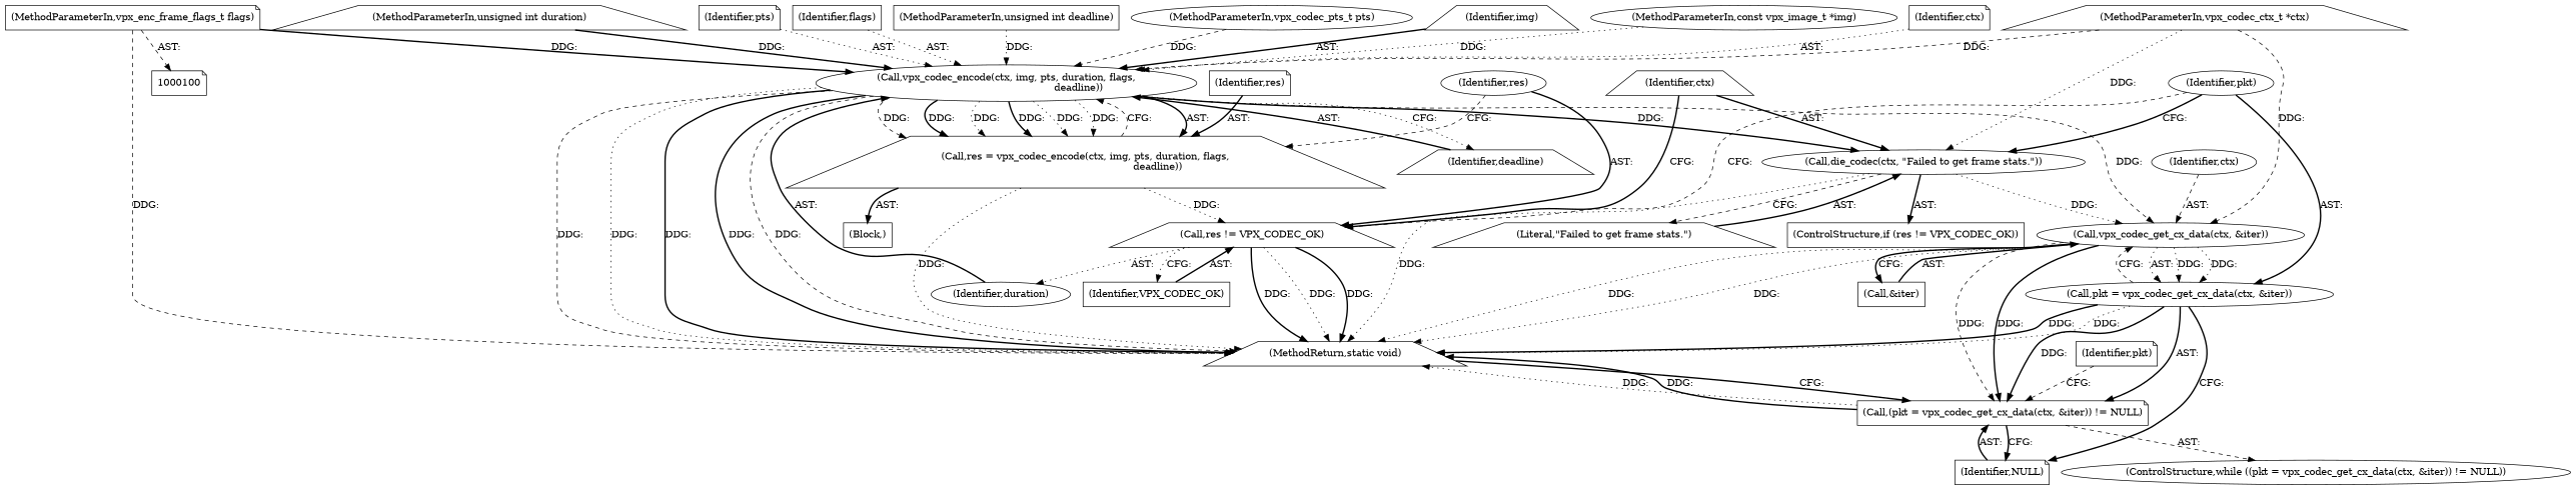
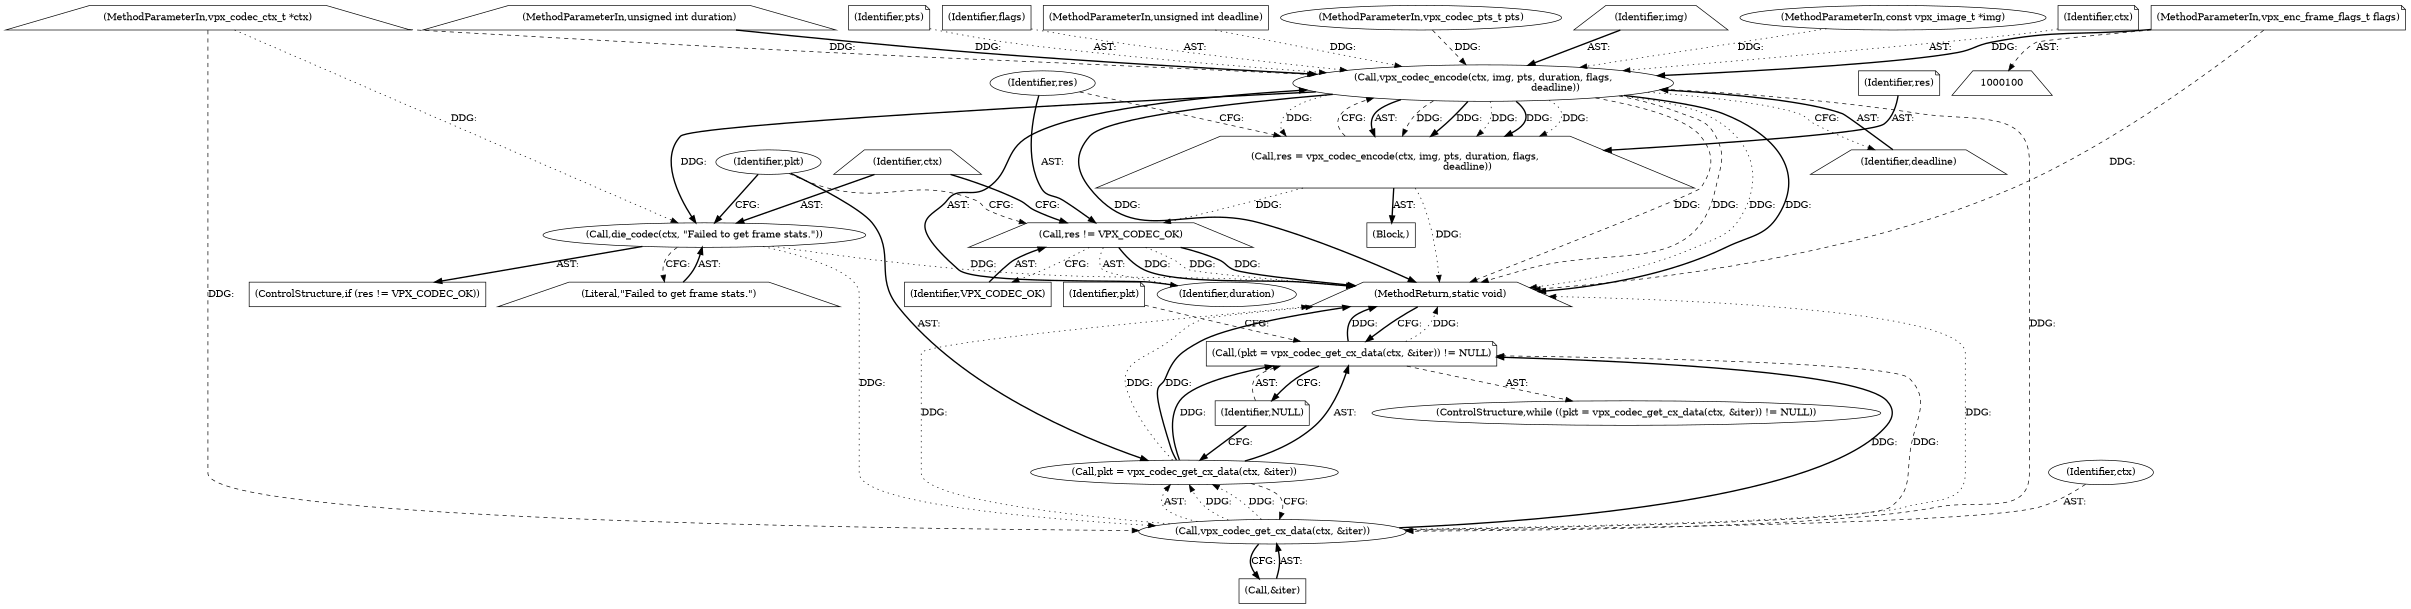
  digraph {
    node [shape=ellipse]
    edge [style=bold]
    n1 [label="(MethodParameterIn,vpx_enc_frame_flags_t flags)" shape=note]
    n2 [label="(Call,vpx_codec_encode(ctx, img, pts, duration, flags,\n                                               deadline))"]
    n3 [label="(MethodReturn,static void)" shape=trapezium]
-   1000100 [shape=note]
+   1000100 [shape=trapezium]
    n5 [label="(Call,res = vpx_codec_encode(ctx, img, pts, duration, flags,\n                                               deadline))" shape=trapezium]
    n6 [label="(Call,die_codec(ctx, \"Failed to get frame stats.\"))"]
    n7 [label="(Call,vpx_codec_get_cx_data(ctx, &iter))"]
    n8 [label="(Identifier,deadline)" shape=trapezium]
    n9 [label="(Call,(pkt = vpx_codec_get_cx_data(ctx, &iter)) != NULL)" shape=note]
    n10 [label="(Call,res != VPX_CODEC_OK)" shape=trapezium]
    n11 [label="(Block,)" shape=box]
    n12 [label="(ControlStructure,if (res != VPX_CODEC_OK))" shape=box]
    n13 [label="(Literal,\"Failed to get frame stats.\")" shape=trapezium]
    n14 [label="(Call,pkt = vpx_codec_get_cx_data(ctx, &iter))"]
    n15 [label="(Call,&iter)" shape=box]
    n16 [label="(Identifier,VPX_CODEC_OK)" shape=box]
    n17 [label="(Identifier,duration)"]
    n18 [label="(ControlStructure,while ((pkt = vpx_codec_get_cx_data(ctx, &iter)) != NULL))"]
    n19 [label="(Identifier,NULL)" shape=note]
    n20 [label="(Identifier,img)" shape=trapezium]
    n21 [label="(MethodParameterIn,const vpx_image_t *img)"]
    n22 [label="(Identifier,ctx)" shape=note]
    n23 [label="(Identifier,pkt)" shape=note]
    n24 [label="(MethodParameterIn,unsigned int duration)" shape=trapezium]
    n25 [label="(Identifier,res)" shape=note]
    n26 [label="(Identifier,ctx)"]
    n27 [label="(Identifier,res)"]
    n28 [label="(Identifier,ctx)" shape=trapezium]
    n29 [label="(Identifier,pts)" shape=note]
    n30 [label="(MethodParameterIn,vpx_codec_ctx_t *ctx)" shape=trapezium]
    n31 [label="(Identifier,pkt)"]
    n32 [label="(Identifier,flags)" shape=box]
    n33 [label="(MethodParameterIn,unsigned int deadline)" shape=box]
    n34 [label="(MethodParameterIn,vpx_codec_pts_t pts)"]
    n1 -> n2 [label="DDG: "]
    n1 -> n3 [label="DDG: " style=dashed]
    n1 -> 1000100 [label="AST: " style=dashed]
    n2 -> n3 [label="DDG: " style=dashed]
    n2 -> n3 [label="DDG: " style=dashed]
    n2 -> n3 [label="DDG: " style=dotted]
    n2 -> n3 [label="DDG: "]
    n2 -> n3 [label="DDG: "]
    n2 -> n5 [label="AST: "]
    n2 -> n5 [label="DDG: " style=dashed]
    n2 -> n5 [label="DDG: "]
    n2 -> n5 [label="DDG: " style=dotted]
    n2 -> n5 [label="DDG: "]
    n2 -> n5 [label="DDG: " style=dotted]
    n2 -> n5 [label="DDG: " style=dotted]
    n2 -> n6 [label="DDG: "]
    n2 -> n7 [label="DDG: " style=dashed]
    n2 -> n8 [label="CFG: " style=dotted]
    n3 -> n9 [label="CFG: "]
    n5 -> n2 [label="CFG: " style=dashed]
    n5 -> n3 [label="DDG: " style=dotted]
    n5 -> n10 [label="DDG: " style=dotted]
    n5 -> n11 [label="AST: "]
    n6 -> n3 [label="DDG: " style=dotted]
    n6 -> n7 [label="DDG: " style=dotted]
    n6 -> n12 [label="AST: "]
    n6 -> n13 [label="CFG: " style=dashed]
    n7 -> n3 [label="DDG: " style=dotted]
    n7 -> n3 [label="DDG: " style=dotted]
    n7 -> n9 [label="DDG: " style=dashed]
    n7 -> n9 [label="DDG: "]
    n7 -> n14 [label="AST: " style=dotted]
    n7 -> n14 [label="DDG: " style=dotted]
    n7 -> n14 [label="DDG: " style=dotted]
    n7 -> n15 [label="CFG: "]
    n8 -> n2 [label="AST: "]
    n9 -> n3 [label="DDG: " style=dotted]
    n9 -> n3 [label="DDG: "]
    n9 -> n18 [label="AST: " style=dashed]
    n9 -> n19 [label="CFG: "]
    n10 -> n3 [label="DDG: "]
    n10 -> n3 [label="DDG: " style=dotted]
    n10 -> n3 [label="DDG: "]
    n10 -> n16 [label="CFG: " style=dotted]
    n10 -> n17 [label="AST: " style=dotted]
    n13 -> n6 [label="AST: "]
    n14 -> n3 [label="DDG: "]
    n14 -> n3 [label="DDG: " style=dotted]
    n14 -> n7 [label="CFG: " style=dashed]
    n14 -> n9 [label="AST: "]
    n14 -> n9 [label="DDG: "]
    n15 -> n7 [label="AST: "]
    n16 -> n10 [label="AST: "]
    n17 -> n2 [label="AST: "]
-   n19 -> n9 [label="AST: "]
-   n14 -> n19 [label="CFG: "]
+   n19 -> n9 [label="AST: " style=dashed]
+   n19 -> n14 [label="CFG: "]
    n20 -> n2 [label="AST: "]
    n21 -> n2 [label="DDG: " style=dotted]
    n22 -> n2 [label="AST: " style=dotted]
    n23 -> n9 [label="CFG: " style=dashed]
    n24 -> n2 [label="DDG: "]
    n25 -> n5 [label="AST: "]
    n26 -> n7 [label="AST: " style=dashed]
    n27 -> n5 [label="CFG: " style=dashed]
    n27 -> n10 [label="AST: "]
    n28 -> n6 [label="AST: "]
    n28 -> n10 [label="CFG: "]
    n29 -> n2 [label="AST: " style=dotted]
    n30 -> n2 [label="DDG: " style=dashed]
    n30 -> n6 [label="DDG: " style=dotted]
    n30 -> n7 [label="DDG: " style=dashed]
    n31 -> n6 [label="CFG: "]
    n31 -> n10 [label="CFG: " style=dashed]
    n31 -> n14 [label="AST: "]
    n32 -> n2 [label="AST: " style=dotted]
    n33 -> n2 [label="DDG: " style=dotted]
    n34 -> n2 [label="DDG: " style=dashed]
  }
